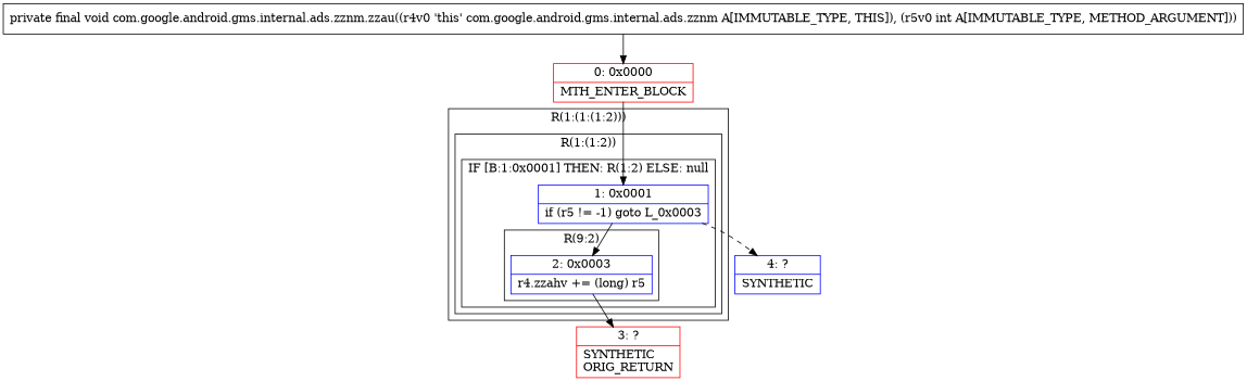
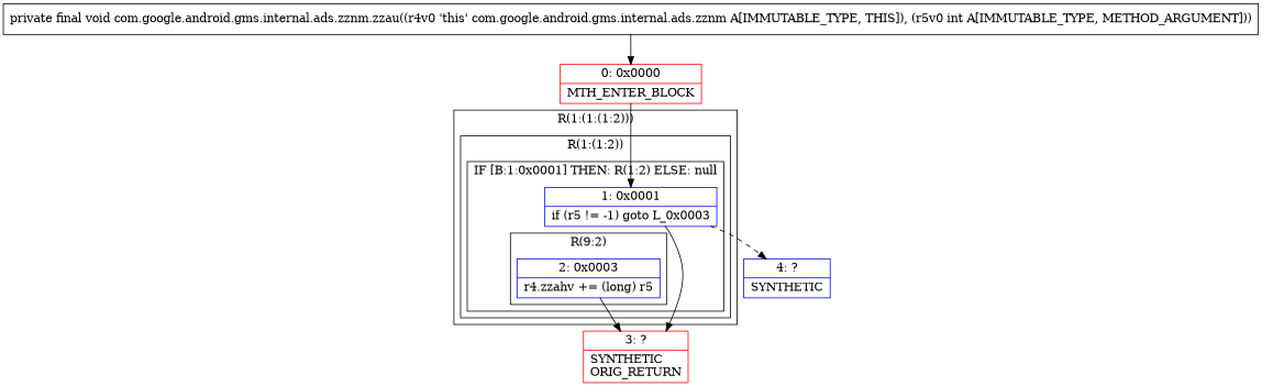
  digraph {
    node [color=blue shape=record]
    n1 [label="{2\:\ 0x0003|r4.zzahv += (long) r5\l}"]
    n2 [label="{1\:\ 0x0001|if (r5 != \-1) goto L_0x0003\l}"]
    n3 [color=red label="{3\:\ ?|SYNTHETIC\lORIG_RETURN\l}"]
    n4 [label="{4\:\ ?|SYNTHETIC\l}"]
    n5 [color=red label="{0\:\ 0x0000|MTH_ENTER_BLOCK\l}"]
    n6 [label="{private final void com.google.android.gms.internal.ads.zznm.zzau((r4v0 'this' com.google.android.gms.internal.ads.zznm A[IMMUTABLE_TYPE, THIS]), (r5v0 int A[IMMUTABLE_TYPE, METHOD_ARGUMENT])) }" color=""]
    subgraph cluster_1 {
      label="R(1:(1:(1:2)))"
      subgraph cluster_2 {
        label="R(1:(1:2))"
        subgraph cluster_3 {
          label="IF [B:1:0x0001] THEN: R(1:2) ELSE: null"
          n2
          subgraph cluster_4 {
            label="R(9:2)"
            n1
          }
        }
      }
    }
    n1 -> n3
-   n2 -> n1
+   n2 -> n3
    n2 -> n4 [style=dashed]
    n5 -> n2
    n6 -> n5
  }
